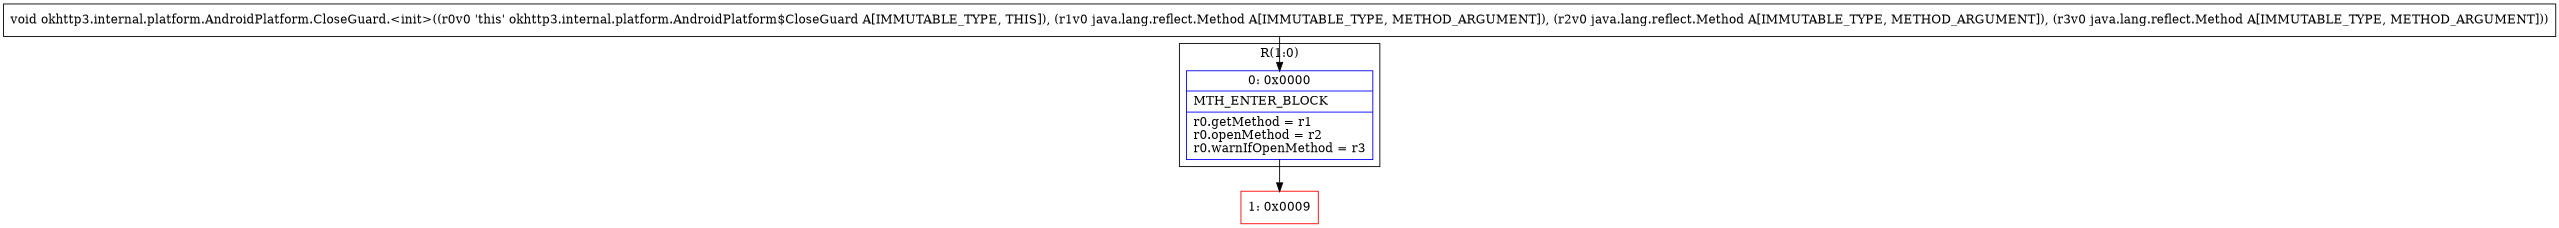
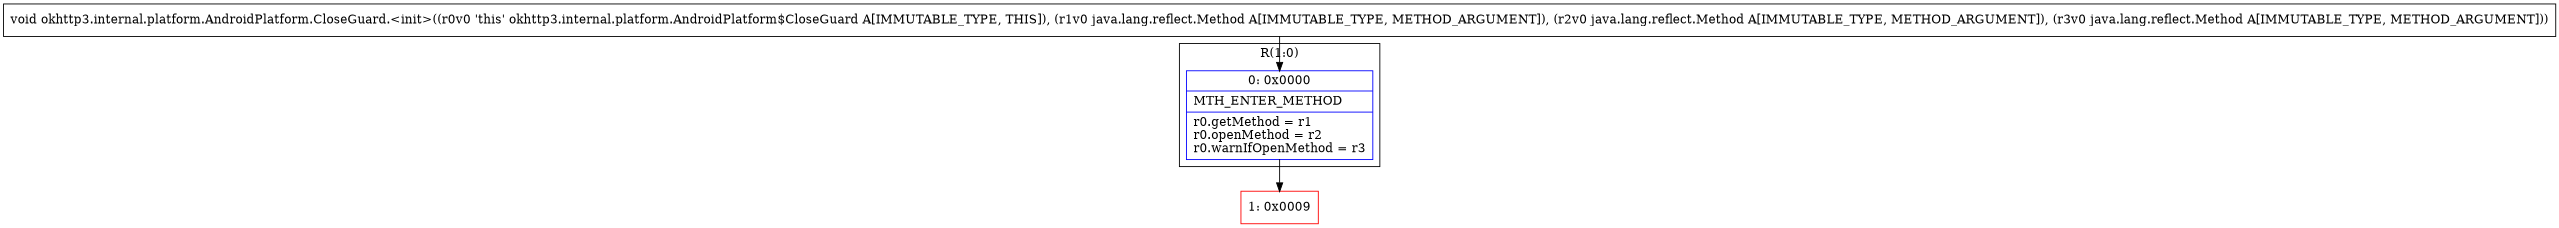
  digraph {
    node [shape=record]
-   n1 [color=blue label="{0\:\ 0x0000|MTH_ENTER_BLOCK\l|r0.getMethod = r1\lr0.openMethod = r2\lr0.warnIfOpenMethod = r3\l}"]
+   n1 [color=blue label="{0\:\ 0x0000|MTH_ENTER_METHOD\l|r0.getMethod = r1\lr0.openMethod = r2\lr0.warnIfOpenMethod = r3\l}"]
    n2 [color=red label="{1\:\ 0x0009}"]
    n3 [label="{void okhttp3.internal.platform.AndroidPlatform.CloseGuard.\<init\>((r0v0 'this' okhttp3.internal.platform.AndroidPlatform$CloseGuard A[IMMUTABLE_TYPE, THIS]), (r1v0 java.lang.reflect.Method A[IMMUTABLE_TYPE, METHOD_ARGUMENT]), (r2v0 java.lang.reflect.Method A[IMMUTABLE_TYPE, METHOD_ARGUMENT]), (r3v0 java.lang.reflect.Method A[IMMUTABLE_TYPE, METHOD_ARGUMENT])) }"]
    subgraph cluster_1 {
      label="R(1:0)"
      n1
    }
    n1 -> n2
    n3 -> n1
  }
